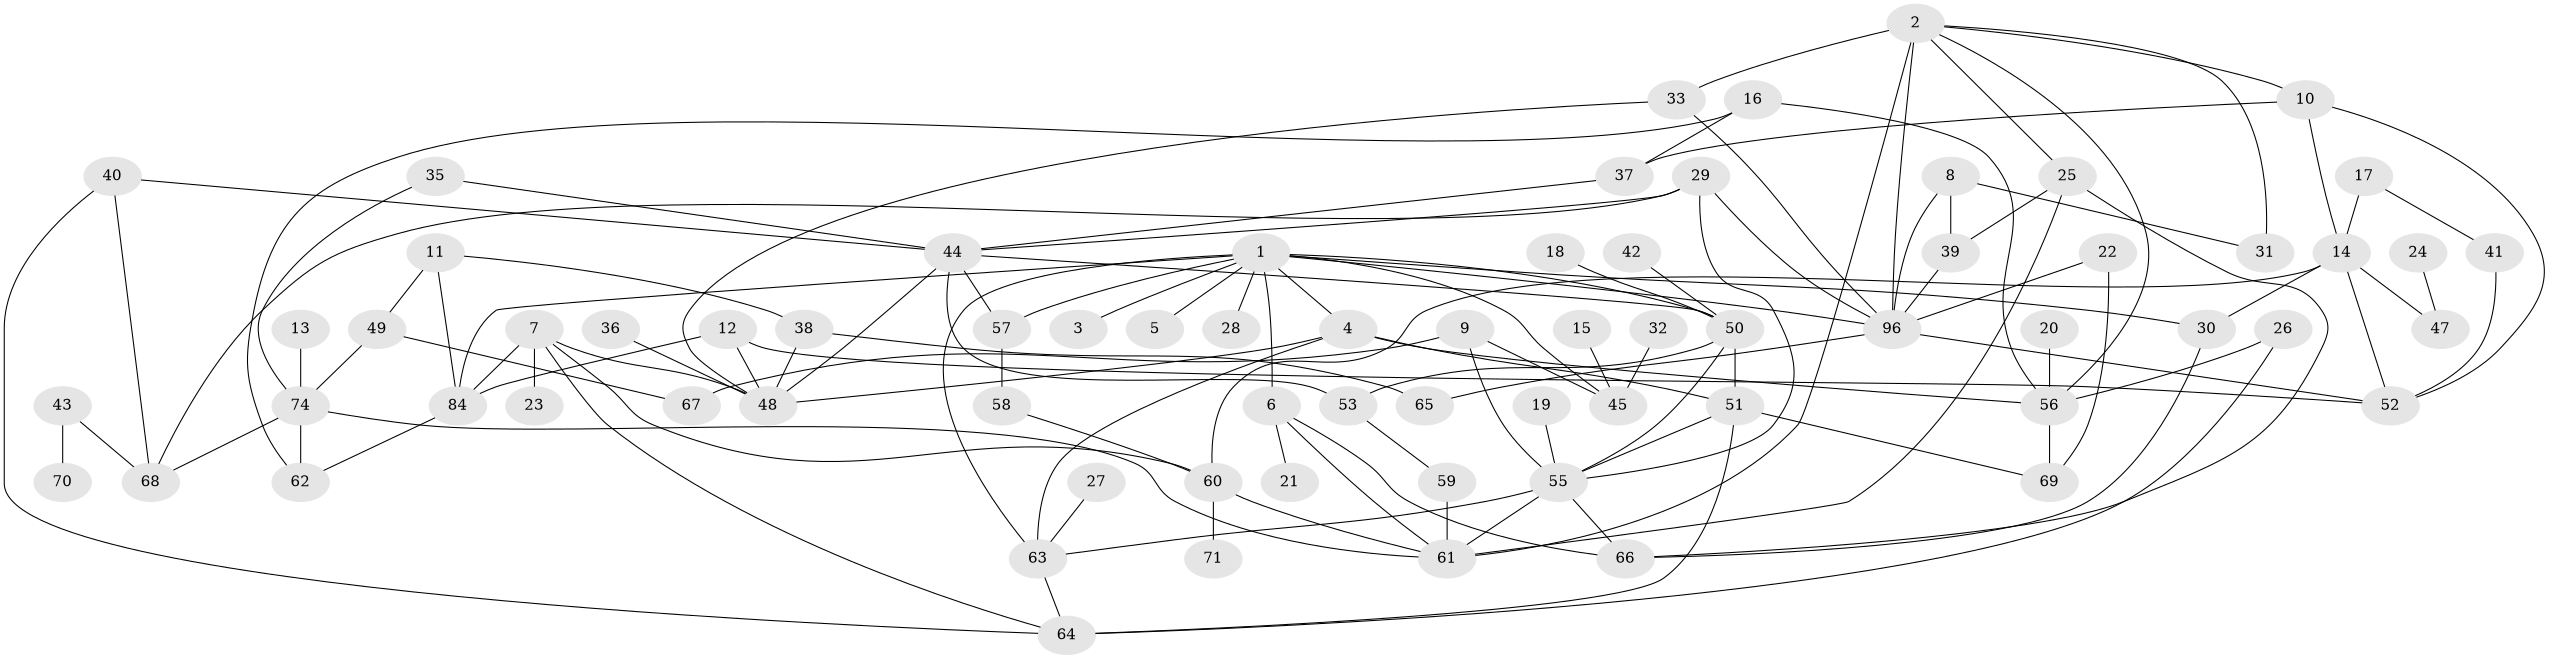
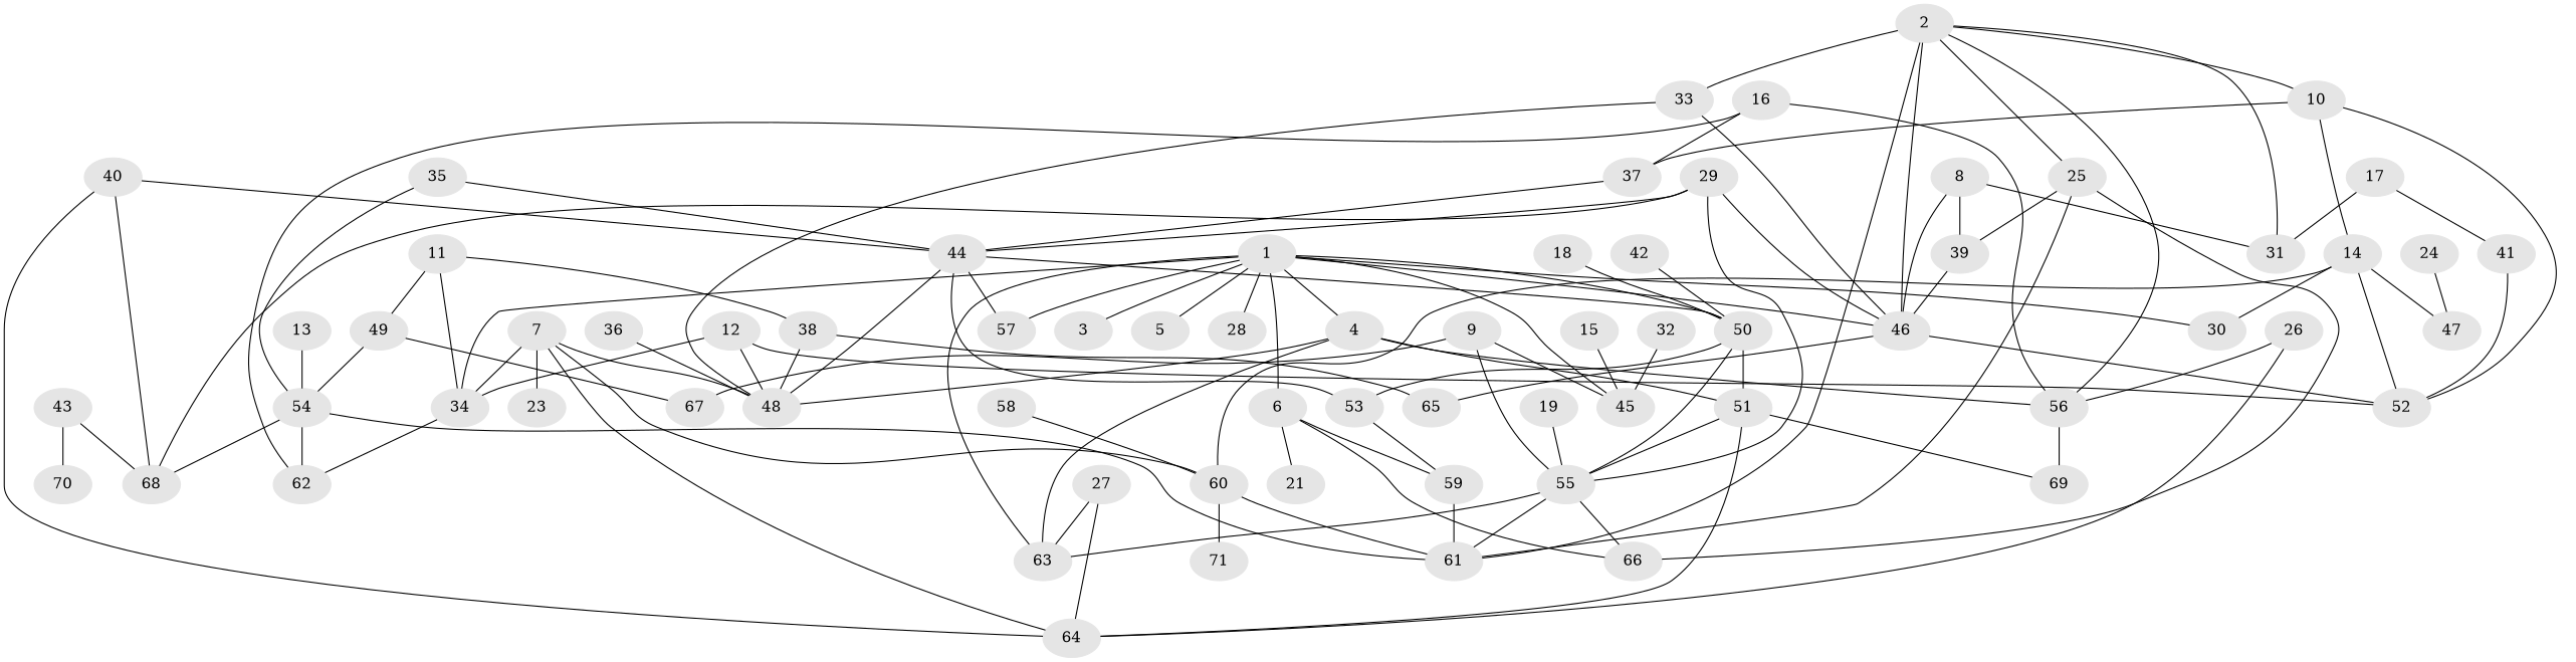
  graph {
    node [color=gray90 style=filled]
    edge [weight=1.0]
    1
    3
    4
    5
    6
    28
    30
-   34 [label=84]
+   34
    45
-   46 [label=96]
+   46
    50
    57
    63
    56
    48
    51
    61
    21
    66
    62
    52
    65
    55
    53
    58
    64
    2
    10
    25
    31
    33
    14
    37
    39
    69
    7
    23
    60
    71
    8
    9
    67
    47
    44
    11
    38
    49
-   54 [label=74]
+   54
    12
    13
    68
    15
    16
    17
    41
    18
    19
-   20
-   22
    24
    26
    27
    29
    32
    35
    36
    40
    42
    43
    70
    59
    1 -- 3
    1 -- 4
    1 -- 5
    1 -- 6
    1 -- 28
    1 -- 30
    1 -- 34
    1 -- 45
    1 -- 46
    1 -- 50
    1 -- 57
    1 -- 63
    4 -- 63
    4 -- 56
    4 -- 48
    4 -- 51
-   6 -- 61
+   6 -- 59
    6 -- 21
    6 -- 66
-   30 -- 66
    34 -- 62
    46 -- 52
    46 -- 65
    50 -- 51 [weight=2.0]
    50 -- 55
    50 -- 53
-   57 -- 58
-   63 -- 64
+   27 -- 64
    56 -- 69
    51 -- 55
    51 -- 64
    51 -- 69
    55 -- 63
    55 -- 61
    55 -- 66
    53 -- 59
    58 -- 60
    2 -- 46
    2 -- 56
    2 -- 61
    2 -- 10
    2 -- 25
    2 -- 31
    2 -- 33 [weight=2.0]
    10 -- 52
    10 -- 14
    10 -- 37 [weight=2.0]
    25 -- 61
    25 -- 66
    25 -- 39
    33 -- 46
    33 -- 48
    14 -- 30
    14 -- 52
    14 -- 60
    14 -- 47
    37 -- 44
    39 -- 46
    7 -- 34
    7 -- 48
    7 -- 64
    7 -- 23
    7 -- 60
    60 -- 61
    60 -- 71
    8 -- 46
    8 -- 31
    8 -- 39
    9 -- 45
    9 -- 55
    9 -- 67
    44 -- 50
    44 -- 57
    44 -- 48
    44 -- 53
    11 -- 34
    11 -- 38
    11 -- 49
    38 -- 48
    38 -- 65
    49 -- 67
    49 -- 54
    54 -- 61
    54 -- 62
    54 -- 68
    12 -- 34
    12 -- 48
    12 -- 52
    13 -- 54
    15 -- 45
    16 -- 56
    16 -- 62
    16 -- 37
-   17 -- 14
+   17 -- 31
    17 -- 41
    41 -- 52
    18 -- 50
    19 -- 55
-   20 -- 56
-   22 -- 46
-   22 -- 69
    24 -- 47
    26 -- 56
    26 -- 64
    27 -- 63
    29 -- 46
    29 -- 55
    29 -- 44
    29 -- 68
    32 -- 45
    35 -- 44
    35 -- 54
    36 -- 48
    40 -- 64
    40 -- 44
    40 -- 68
    42 -- 50
    43 -- 68
    43 -- 70
    59 -- 61
  }
